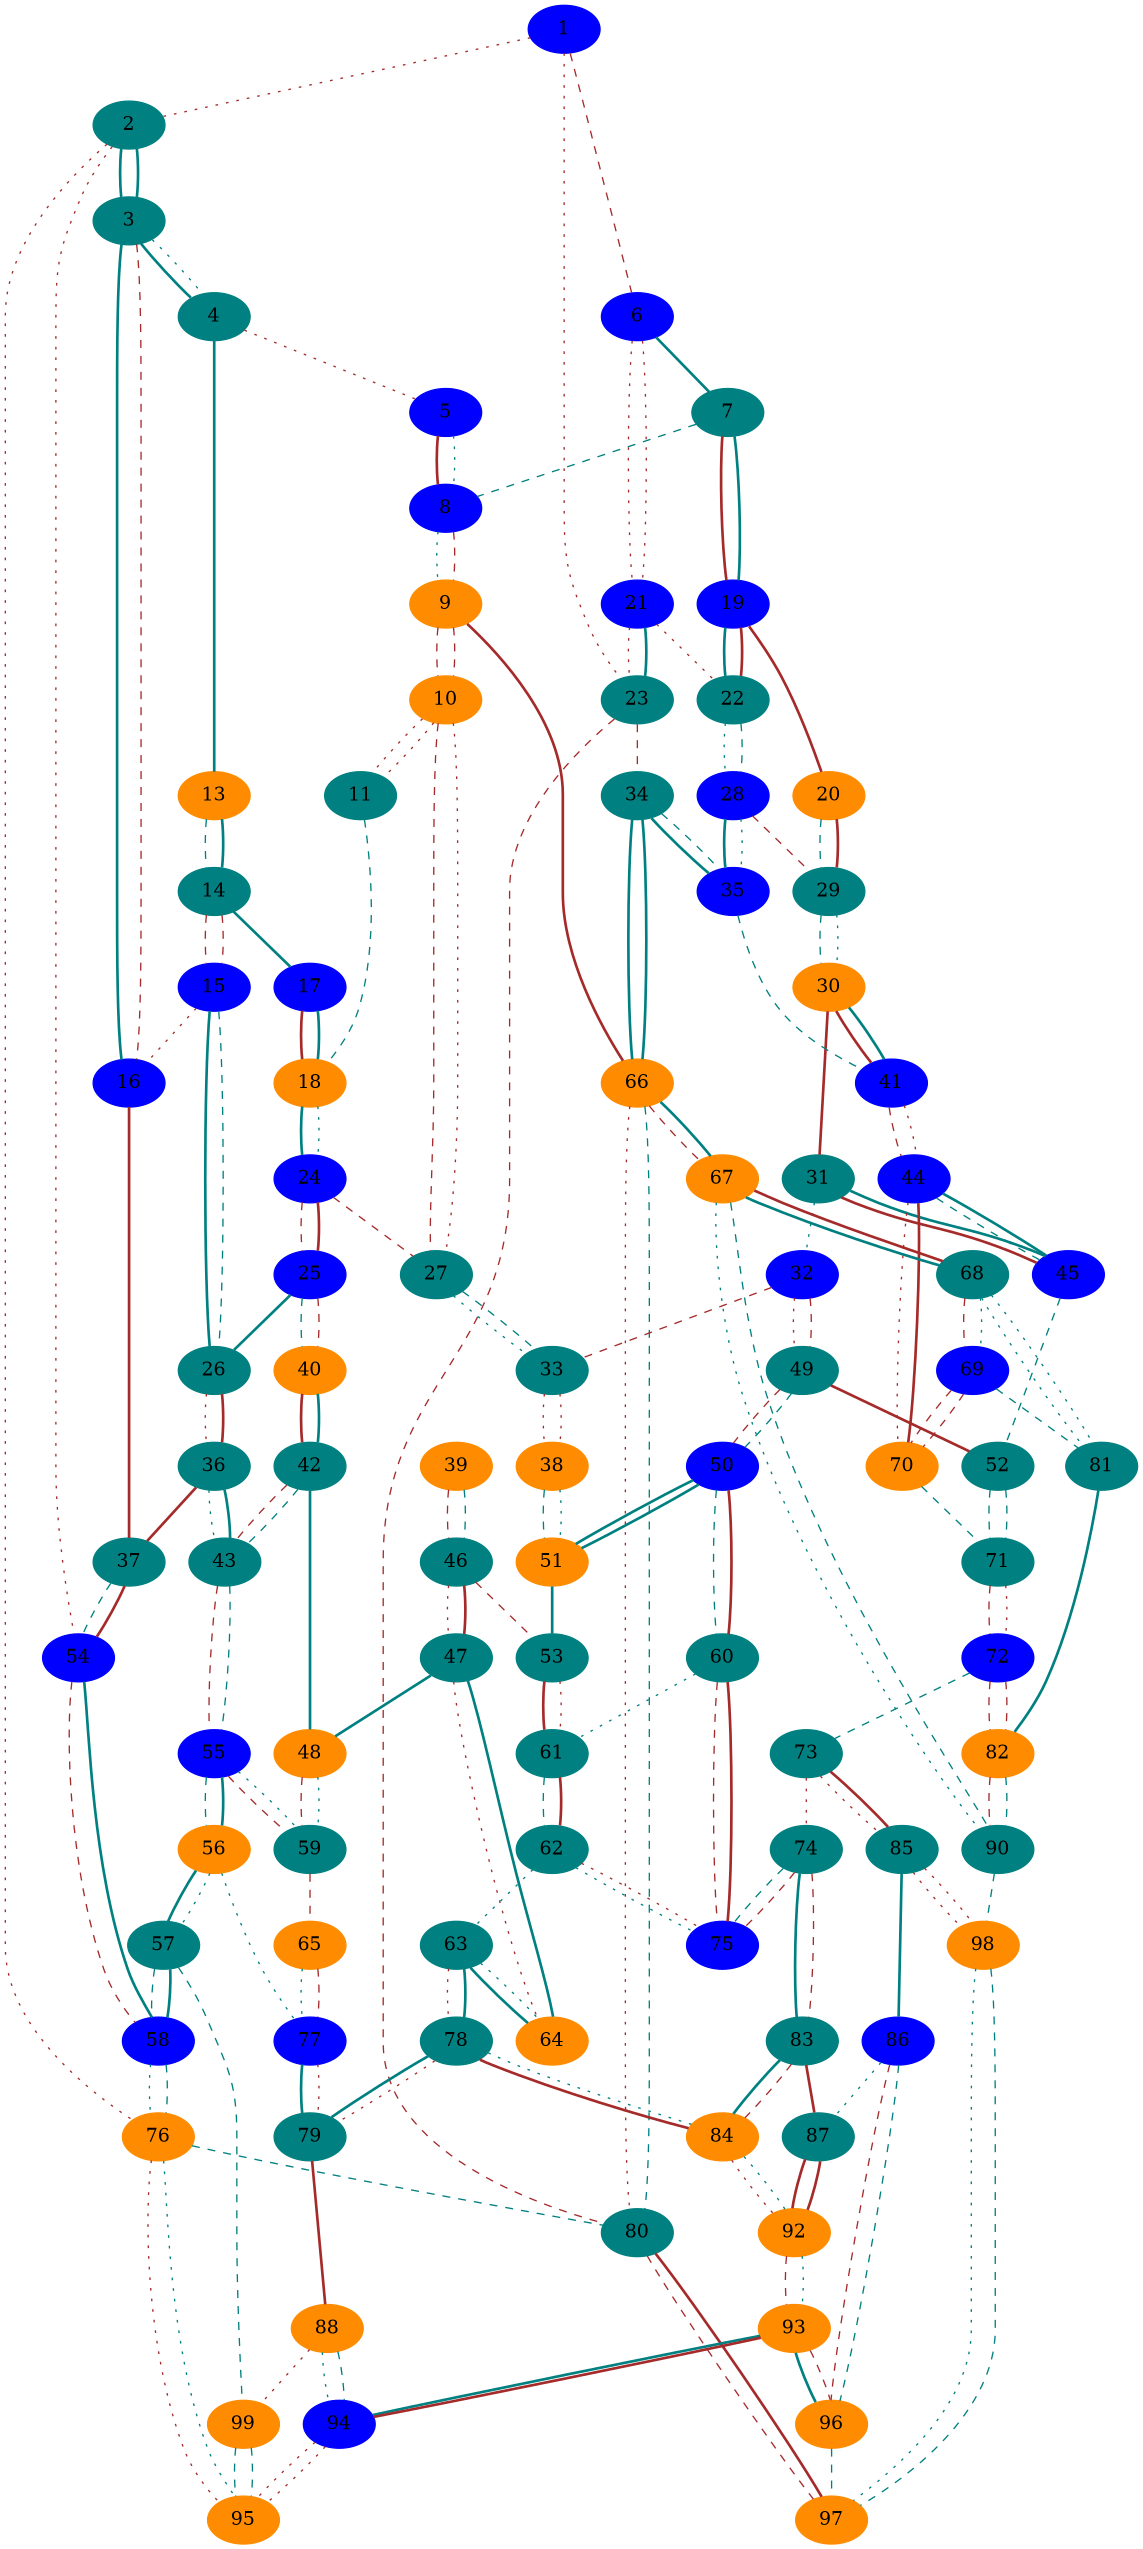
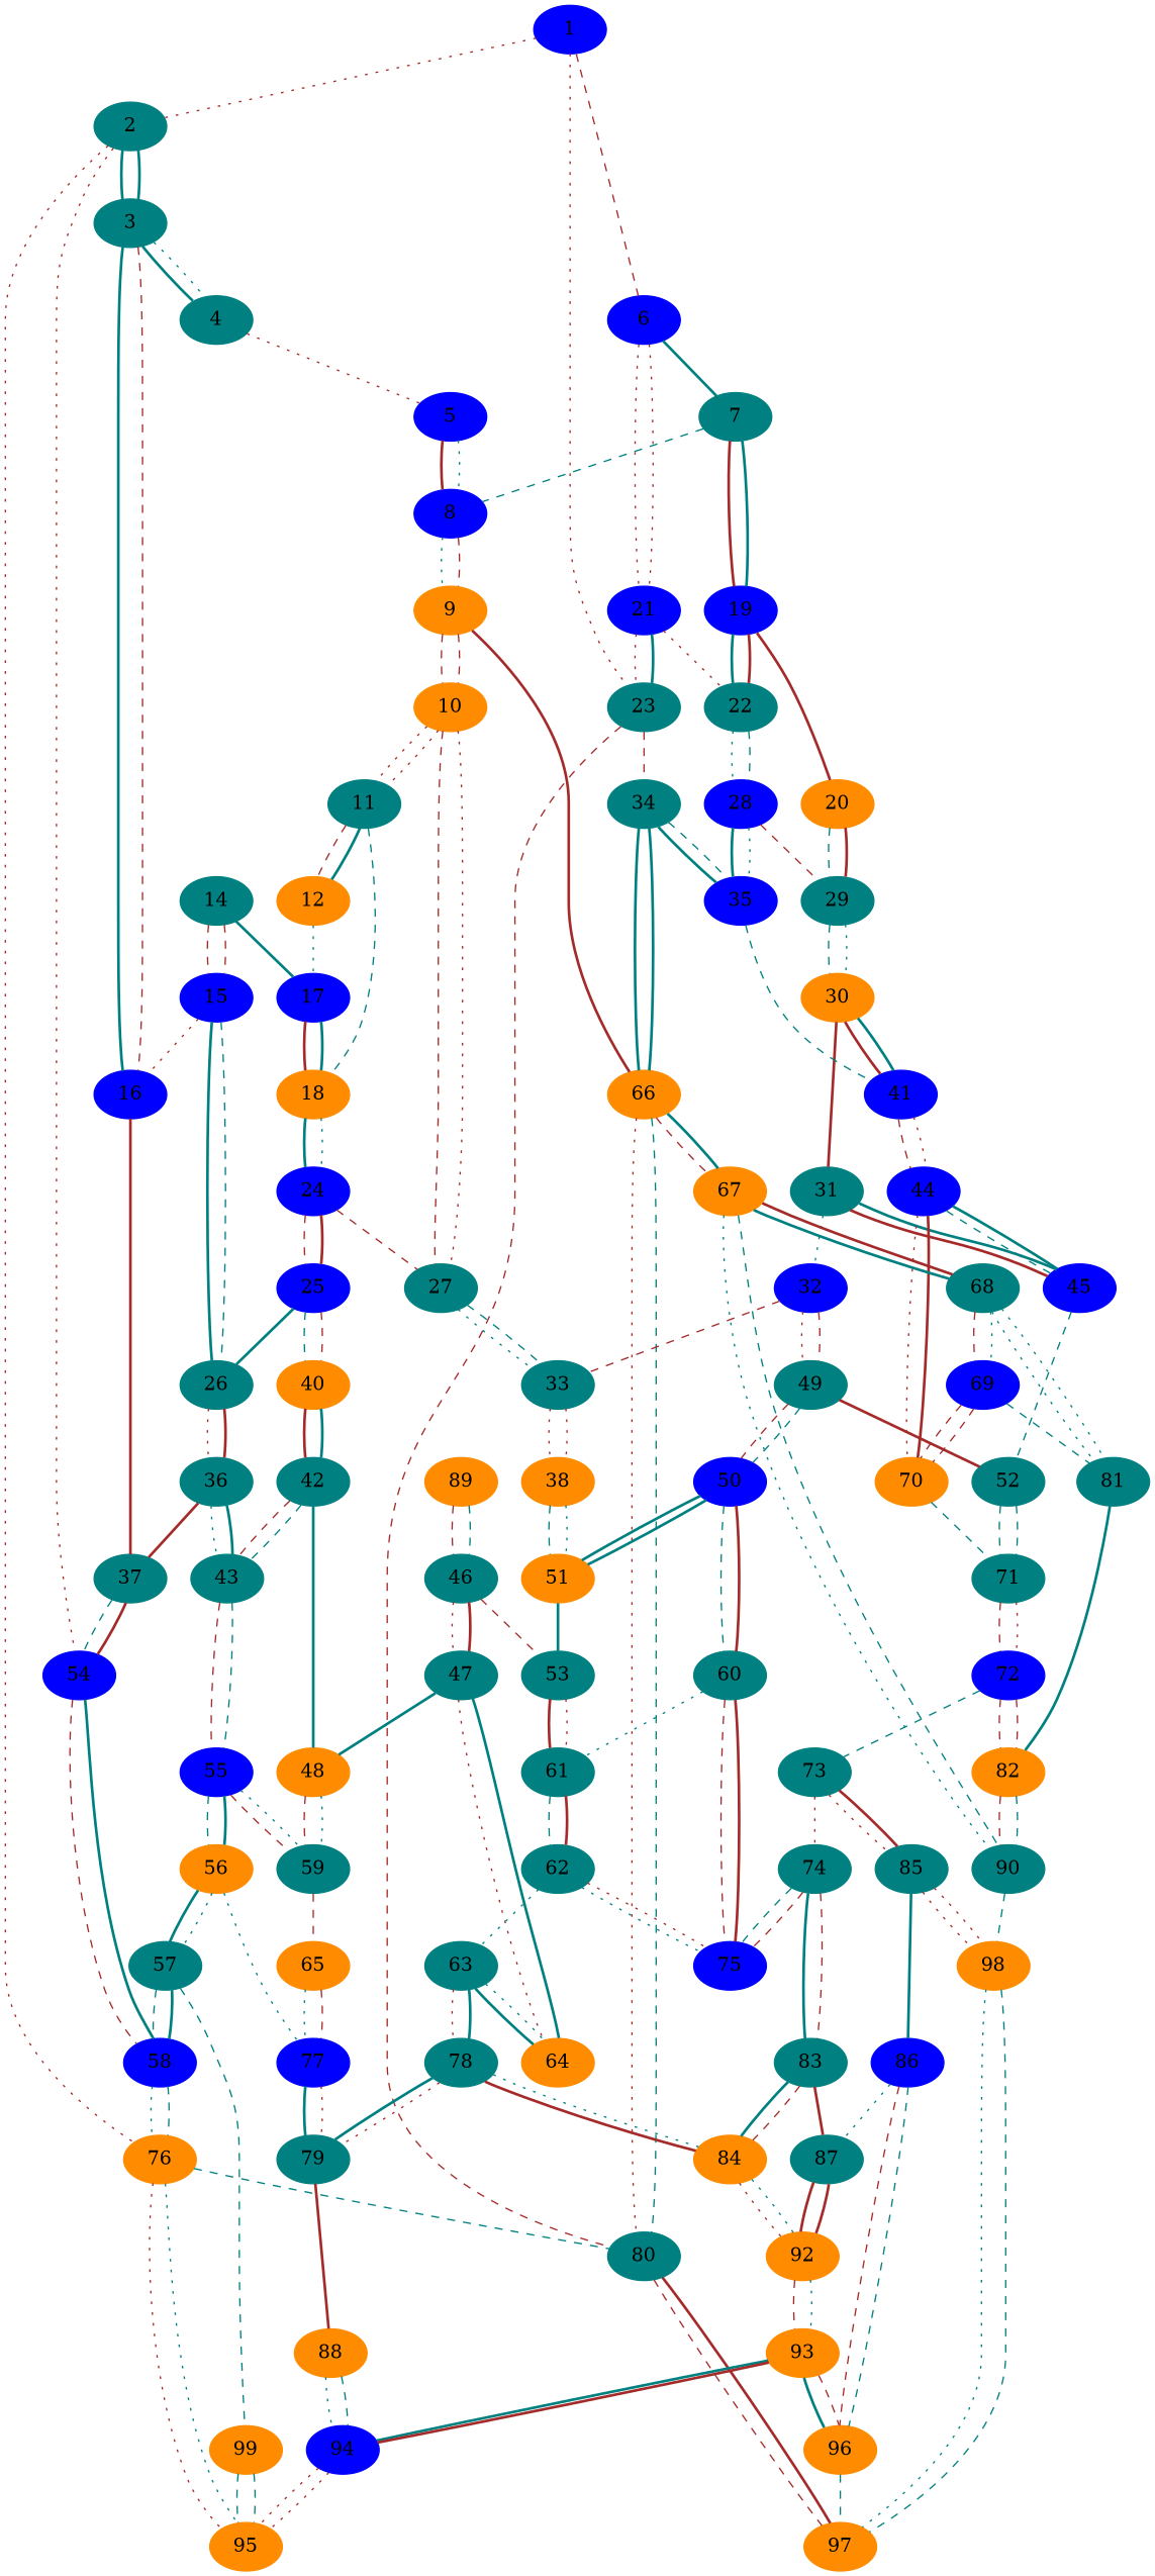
  graph {
    node [color=teal style=filled]
    edge [color=teal style=dashed]
    1 [color=blue]
    2
    6 [color=blue]
    23
    3
    54 [color=blue]
    76 [color=darkorange]
    7
    21 [color=blue]
    34
    80
    4
    16 [color=blue]
    58 [color=blue]
    95 [color=darkorange]
    5 [color=blue]
-   13 [color=darkorange]
    37
    8 [color=blue]
    14
    9 [color=darkorange]
    19 [color=blue]
    22
    20 [color=darkorange]
    10 [color=darkorange]
    66 [color=darkorange]
    11
    27
    29
+   12 [color=darkorange]
    18 [color=darkorange]
    33
    17 [color=blue]
    24 [color=blue]
    15 [color=blue]
    26
    36
    25 [color=blue]
    28 [color=blue]
    30 [color=darkorange]
    35 [color=blue]
    97 [color=darkorange]
    40 [color=darkorange]
    42
    43
    38 [color=darkorange]
    41 [color=blue]
    31
    32 [color=blue]
    45 [color=blue]
    44 [color=blue]
    49
    52
    50 [color=blue]
    51 [color=darkorange]
    67 [color=darkorange]
    55 [color=blue]
-   39 [color=darkorange]
+   39 [color=darkorange label=89]
    46
    53
    47
    48 [color=darkorange]
    70 [color=darkorange]
    59
    56 [color=darkorange]
    71
    64 [color=darkorange]
    61
    65 [color=darkorange]
    60
    75 [color=blue]
    72 [color=blue]
    62
    57
    77 [color=blue]
    n76 [color=darkorange label=99]
    79
    63
    78
    84 [color=darkorange]
    68
    90
    69 [color=blue]
    81
    n85 [color=darkorange label=98]
    82 [color=darkorange]
    73
    74
    85
    83
    86 [color=blue]
    87
    88 [color=darkorange]
    92 [color=darkorange]
    94 [color=blue]
    93 [color=darkorange]
    96 [color=darkorange]
    1 -- 2 [color=brown style=dotted]
    1 -- 6 [color=brown]
    1 -- 23 [color=brown style=dotted]
    2 -- 3 [style=bold]
    2 -- 3 [style=bold]
    2 -- 54 [color=brown style=dotted]
    2 -- 76 [color=brown style=dotted]
    6 -- 7 [style=bold]
    6 -- 21 [color=brown style=dotted]
    6 -- 21 [color=brown style=dotted]
    23 -- 34 [color=brown]
    23 -- 80 [color=brown]
    3 -- 4 [style=bold]
    3 -- 4 [style=dotted]
    3 -- 16 [style=bold]
    3 -- 16 [color=brown]
    54 -- 58 [color=brown]
    54 -- 58 [style=bold]
    76 -- 80
    76 -- 95 [color=brown style=dotted]
    76 -- 95 [style=dotted]
    7 -- 8
    7 -- 19 [color=brown style=bold]
    7 -- 19 [style=bold]
    21 -- 23 [color=brown style=dotted]
    21 -- 23 [style=bold]
    21 -- 22 [color=brown style=dotted]
    34 -- 66 [style=bold]
    34 -- 66 [style=bold]
    34 -- 35 [style=bold]
    34 -- 35
    80 -- 97 [color=brown]
    80 -- 97 [color=brown style=bold]
    4 -- 5 [color=brown style=dotted]
-   4 -- 13 [style=bold]
    16 -- 37 [color=brown style=bold]
    58 -- 76 [style=dotted]
    58 -- 76
    5 -- 8 [color=brown style=bold]
    5 -- 8 [style=dotted]
-   13 -- 14
-   13 -- 14 [style=bold]
    37 -- 54
    37 -- 54 [color=brown style=bold]
    8 -- 9 [style=dotted]
    8 -- 9 [color=brown]
    14 -- 17 [style=bold]
    14 -- 15 [color=brown]
    14 -- 15 [color=brown]
    9 -- 10 [color=brown]
    9 -- 10 [color=brown]
    9 -- 66 [color=brown style=bold]
    19 -- 22 [style=bold]
    19 -- 22 [color=brown style=bold]
    19 -- 20 [color=brown style=bold]
    22 -- 28 [style=dotted]
    22 -- 28
    20 -- 29
    20 -- 29 [color=brown style=bold]
    10 -- 11 [color=brown style=dotted]
    10 -- 11 [color=brown style=dotted]
    10 -- 27 [color=brown]
    10 -- 27 [color=brown style=dotted]
    66 -- 80 [color=brown style=dotted]
    66 -- 80
    66 -- 67 [color=brown]
    66 -- 67 [style=bold]
+   11 -- 12 [color=brown]
+   11 -- 12 [style=bold]
    11 -- 18
    27 -- 33 [style=dotted]
    27 -- 33
    29 -- 30
    29 -- 30 [style=dotted]
+   12 -- 17 [style=dotted]
    18 -- 24 [style=bold]
    18 -- 24 [style=dotted]
    33 -- 38 [color=brown style=dotted]
    33 -- 38 [color=brown style=dotted]
    17 -- 18 [color=brown style=bold]
    17 -- 18 [style=bold]
    24 -- 27 [color=brown]
    24 -- 25 [color=brown]
    24 -- 25 [color=brown style=bold]
    15 -- 16 [color=brown style=dotted]
    15 -- 26 [style=bold]
    15 -- 26
    26 -- 36 [color=brown style=dotted]
    26 -- 36 [color=brown style=bold]
    36 -- 37 [color=brown style=bold]
    36 -- 43 [style=dotted]
    36 -- 43 [style=bold]
    25 -- 26 [style=bold]
    25 -- 40
    25 -- 40 [color=brown]
    28 -- 29 [color=brown]
    28 -- 35 [style=bold]
    28 -- 35 [style=dotted]
    30 -- 41 [color=brown style=bold]
    30 -- 41 [style=bold]
    30 -- 31 [color=brown style=bold]
    35 -- 41
    40 -- 42 [color=brown style=bold]
    40 -- 42 [style=bold]
    42 -- 43 [color=brown]
    42 -- 43
    42 -- 48 [style=bold]
    43 -- 55 [color=brown]
    43 -- 55
    38 -- 51
    38 -- 51 [style=dotted]
    41 -- 44 [color=brown]
    41 -- 44 [color=brown style=dotted]
    31 -- 32 [style=dotted]
    31 -- 45 [color=brown style=bold]
    31 -- 45 [style=bold]
    32 -- 33 [color=brown]
    32 -- 49 [color=brown style=dotted]
    32 -- 49 [color=brown]
    45 -- 52
    44 -- 45
    44 -- 45 [style=bold]
    44 -- 70 [color=brown style=dotted]
    44 -- 70 [color=brown style=bold]
    49 -- 52 [color=brown style=bold]
    49 -- 50 [color=brown]
    49 -- 50
    52 -- 71
    52 -- 71
    50 -- 51 [style=bold]
    50 -- 51 [style=bold]
    50 -- 60
    50 -- 60 [color=brown style=bold]
    51 -- 53 [style=bold]
    67 -- 68 [style=bold]
    67 -- 68 [color=brown style=bold]
    67 -- 90 [style=dotted]
    67 -- 90
    55 -- 59 [color=brown]
    55 -- 59 [style=dotted]
    55 -- 56
    55 -- 56 [style=bold]
    39 -- 46 [color=brown]
    39 -- 46
    46 -- 53 [color=brown]
    46 -- 47 [color=brown style=dotted]
    46 -- 47 [color=brown style=bold]
    53 -- 61 [color=brown style=bold]
    53 -- 61 [color=brown style=dotted]
    47 -- 48 [style=bold]
    47 -- 64 [color=brown style=dotted]
    47 -- 64 [style=bold]
    48 -- 59 [color=brown]
    48 -- 59 [style=dotted]
    70 -- 71
    59 -- 65 [color=brown]
    56 -- 57 [style=bold]
    56 -- 57 [style=dotted]
    56 -- 77 [style=dotted]
    71 -- 72 [color=brown]
    71 -- 72 [color=brown style=dotted]
    61 -- 62
    61 -- 62 [color=brown style=bold]
    65 -- 77 [style=dotted]
    65 -- 77 [color=brown]
    60 -- 61 [style=dotted]
    60 -- 75 [color=brown]
    60 -- 75 [color=brown style=bold]
    72 -- 82 [color=brown]
    72 -- 82 [color=brown]
    72 -- 73
    62 -- 75 [style=dotted]
    62 -- 75 [color=brown style=dotted]
    62 -- 63 [style=dotted]
    57 -- 58
    57 -- 58 [style=bold]
    57 -- n76
    77 -- 79 [style=bold]
    77 -- 79 [color=brown style=dotted]
    n76 -- 95
    n76 -- 95
    79 -- 88 [color=brown style=bold]
    63 -- 64 [style=bold]
    63 -- 64 [style=dotted]
    63 -- 78 [color=brown style=dotted]
    63 -- 78 [style=bold]
    78 -- 79 [style=bold]
    78 -- 79 [color=brown style=dotted]
    78 -- 84 [color=brown style=bold]
    78 -- 84 [style=dotted]
    84 -- 92 [color=brown style=dotted]
    84 -- 92 [style=dotted]
    68 -- 69 [color=brown]
    68 -- 69 [style=dotted]
    68 -- 81 [style=dotted]
    68 -- 81 [style=dotted]
    90 -- n85
    69 -- 70 [color=brown]
    69 -- 70 [color=brown]
    69 -- 81
    81 -- 82 [style=bold]
    n85 -- 97 [style=dotted]
    n85 -- 97
    82 -- 90 [color=brown]
    82 -- 90
    73 -- 74 [color=brown style=dotted]
    73 -- 85 [color=brown style=dotted]
    73 -- 85 [color=brown style=bold]
    74 -- 75
    74 -- 75 [color=brown]
    74 -- 83 [style=bold]
    74 -- 83 [color=brown]
    85 -- n85 [color=brown style=dotted]
    85 -- n85 [color=brown style=dotted]
    85 -- 86 [style=bold]
    83 -- 84 [style=bold]
    83 -- 84 [color=brown]
    83 -- 87 [color=brown style=bold]
    86 -- 87 [style=dotted]
    86 -- 96 [color=brown]
    86 -- 96
    87 -- 92 [color=brown style=bold]
    87 -- 92 [color=brown style=bold]
-   88 -- n76 [color=brown style=dotted]
    88 -- 94 [style=dotted]
    88 -- 94
    92 -- 93 [color=brown]
    92 -- 93 [style=dotted]
    94 -- 95 [color=brown style=dotted]
    94 -- 95 [color=brown style=dotted]
    93 -- 94 [style=bold]
    93 -- 94 [color=brown style=bold]
    93 -- 96 [style=bold]
    93 -- 96 [color=brown]
    96 -- 97
  }
